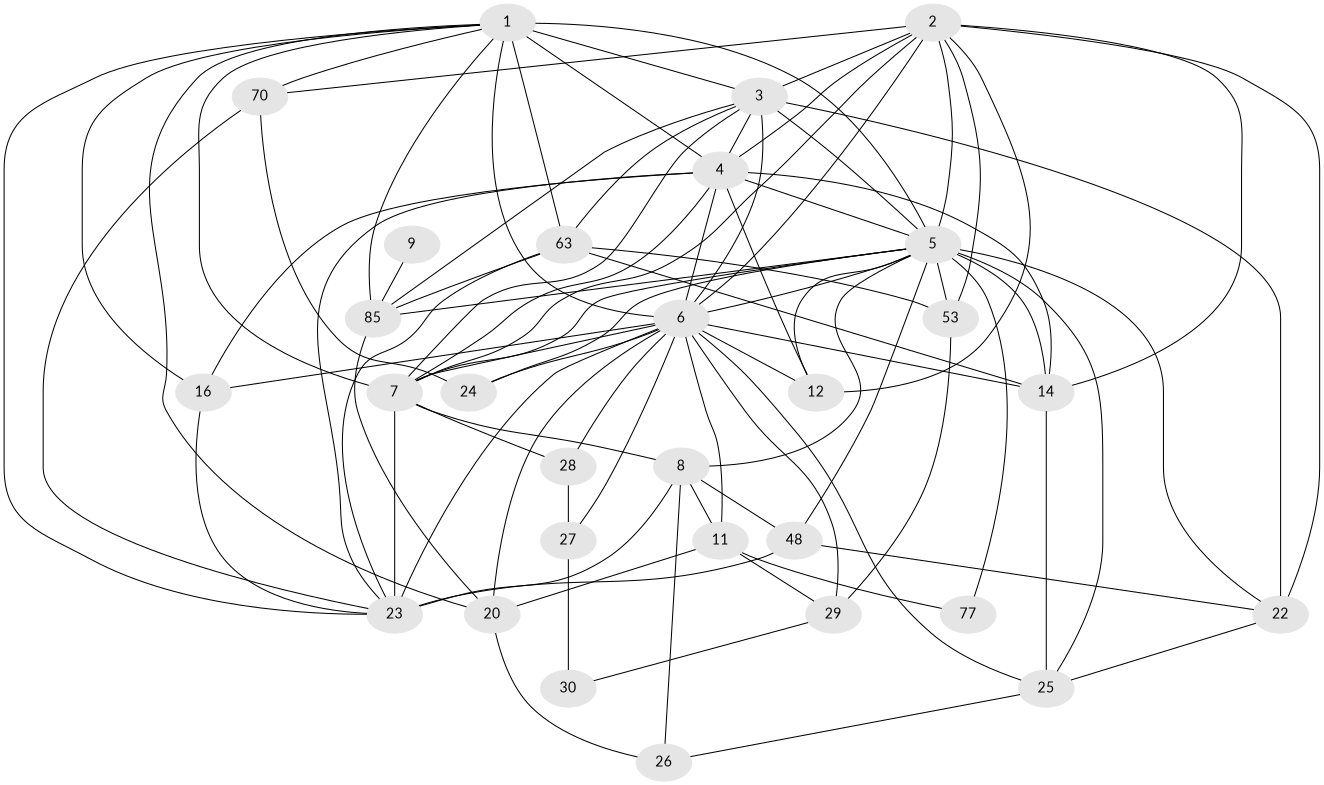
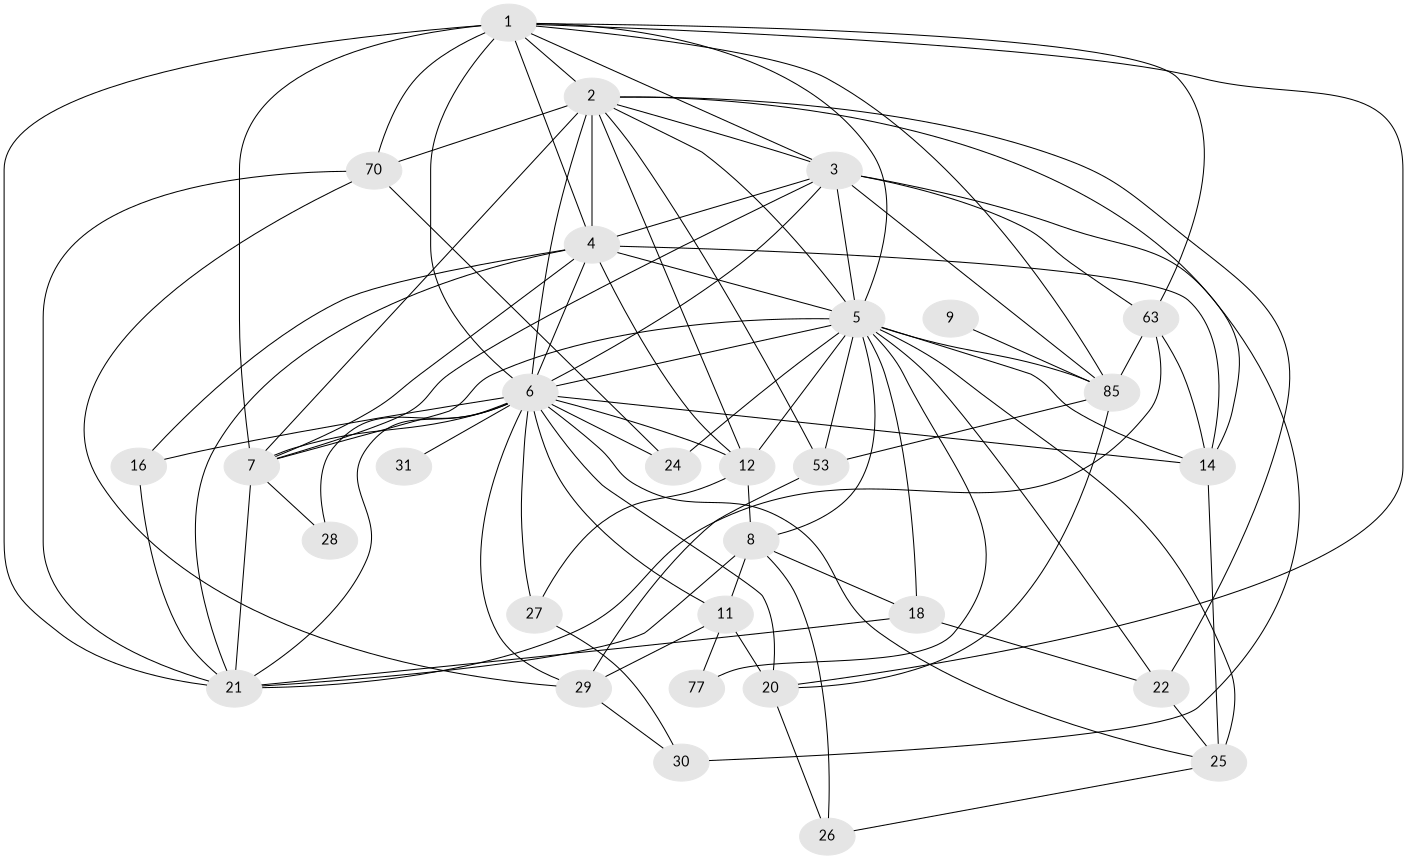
  graph {
    fontname=Lato
    node [color=gray90 fontname=Lato style=filled]
    edge [fontname=Lato weight=1.0]
    1
    2
    3
    4
    5
    6
    7
    n8 [label=70]
    n9 [label=63]
    n10 [label=85]
    20
-   21 [label=23]
+   21
    12
    14
    22
    n16 [label=53]
    30
    16
    25
    8
    n21 [label=77]
-   18 [label=48]
+   18
    24
    11
    27
    28
    29
+   31
    26
    9
-   1 -- 16 [weight=3.0]
+   1 -- 2 [weight=3.0]
    1 -- 3 [weight=2.0]
    1 -- 4 [weight=2.0]
    1 -- 5 [weight=5.0]
    1 -- 6 [weight=6.0]
    1 -- 7 [weight=3.0]
    1 -- n8 [weight=3.0]
    1 -- n9 [weight=2.0]
    1 -- n10
    1 -- 20
    1 -- 21
    2 -- 3
    2 -- 4 [weight=2.0]
    2 -- 5 [weight=2.0]
    2 -- 6 [weight=4.0]
    2 -- 7
    2 -- n8
    2 -- 12
    2 -- 14 [weight=2.0]
    2 -- 22
    2 -- n16
    3 -- 4 [weight=2.0]
    3 -- 5 [weight=4.0]
    3 -- 6 [weight=3.0]
    3 -- 7
    3 -- n9
    3 -- n10
-   3 -- 22 [weight=3.0]
+   3 -- 30 [weight=3.0]
    4 -- 5 [weight=2.0]
    4 -- 6 [weight=2.0]
    4 -- 7
    4 -- 21
    4 -- 12 [weight=4.0]
    4 -- 14 [weight=2.0]
    4 -- 16
    5 -- 6 [weight=6.0]
    5 -- 7 [weight=2.0]
    5 -- n10
    5 -- 12
    5 -- 14 [weight=6.0]
    5 -- 22
    5 -- n16 [weight=2.0]
    5 -- 25
    5 -- 8
    5 -- n21
    5 -- 18 [weight=3.0]
    5 -- 24
    6 -- 7 [weight=2.0]
    6 -- 20
    6 -- 21
    6 -- 12
    6 -- 14
    6 -- 16 [weight=2.0]
    6 -- 25
    6 -- 24
    6 -- 11 [weight=2.0]
    6 -- 27
    6 -- 28 [weight=2.0]
    6 -- 29 [weight=2.0]
+   6 -- 31
    7 -- 21 [weight=8.0]
-   7 -- 8 [weight=2.0]
+   12 -- 8 [weight=2.0]
    7 -- 28
    n8 -- 21
    n8 -- 24
+   n8 -- 29
    n9 -- n10 [weight=4.0]
    n9 -- 21
    n9 -- 14 [weight=2.0]
-   n9 -- n16
+   n10 -- n16
    n10 -- 20 [weight=2.0]
    20 -- 26
-   28 -- 27
+   12 -- 27
    14 -- 25 [weight=2.0]
    22 -- 25
    n16 -- 29 [weight=2.0]
    16 -- 21
    25 -- 26
    8 -- 21
    8 -- 18
    8 -- 11
    8 -- 26
    18 -- 21
    18 -- 22
    11 -- 20
    11 -- n21
    11 -- 29
    27 -- 30 [weight=2.0]
    29 -- 30
    9 -- n10
  }
